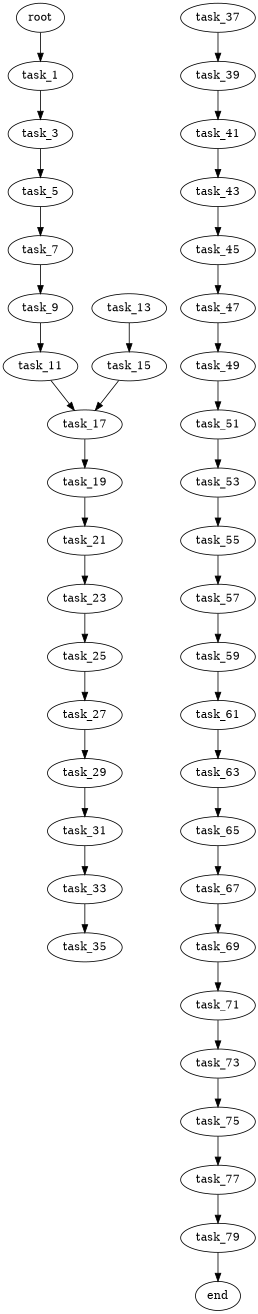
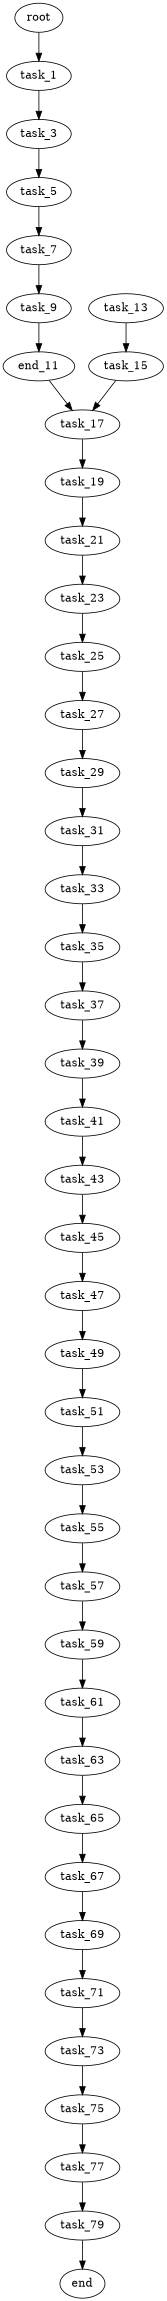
  digraph {
    root
    task_1
    task_3
    task_5
    task_7
    task_9
-   task_11
+   task_11 [label=end_11]
    task_17
    task_13
    task_15
    task_19
    task_21
    task_23
    task_25
    task_27
    task_29
    task_31
    task_33
    task_35
    task_37
    task_39
    task_41
    task_43
    task_45
    task_47
    task_49
    task_51
    task_53
    task_55
    task_57
    task_59
    task_61
    task_63
    task_65
    task_67
    task_69
    task_71
    task_73
    task_75
    task_77
    task_79
    end
    root -> task_1
    task_1 -> task_3
    task_3 -> task_5
    task_5 -> task_7
    task_7 -> task_9
    task_9 -> task_11
    task_11 -> task_17
    task_17 -> task_19
    task_13 -> task_15
    task_15 -> task_17
    task_19 -> task_21
    task_21 -> task_23
    task_23 -> task_25
    task_25 -> task_27
    task_27 -> task_29
    task_29 -> task_31
    task_31 -> task_33
    task_33 -> task_35
+   task_35 -> task_37
    task_37 -> task_39
    task_39 -> task_41
    task_41 -> task_43
    task_43 -> task_45
    task_45 -> task_47
    task_47 -> task_49
    task_49 -> task_51
    task_51 -> task_53
    task_53 -> task_55
    task_55 -> task_57
    task_57 -> task_59
    task_59 -> task_61
    task_61 -> task_63
    task_63 -> task_65
    task_65 -> task_67
    task_67 -> task_69
    task_69 -> task_71
    task_71 -> task_73
    task_73 -> task_75
    task_75 -> task_77
    task_77 -> task_79
    task_79 -> end
  }
